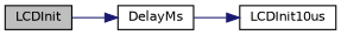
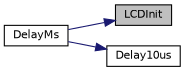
  digraph {
    rankdir=LR
    node [color=black fillcolor=white fontname=Helvetica fontsize=10 shape=record style=filled]
    edge [color=midnightblue fontname=Helvetica fontsize=10 labelfontname=Helvetica labelfontsize=10 style=solid]
    n1 [fillcolor=grey75 fontcolor=black height=0.2 label=LCDInit width=0.4]
    n2 [height=0.2 label=DelayMs width=0.4]
-   n3 [height=0.2 label=LCDInit10us width=0.4]
-   n1 -> n2
+   n3 [height=0.2 label=Delay10us width=0.4]
+   n2 -> n1
    n2 -> n3
  }
